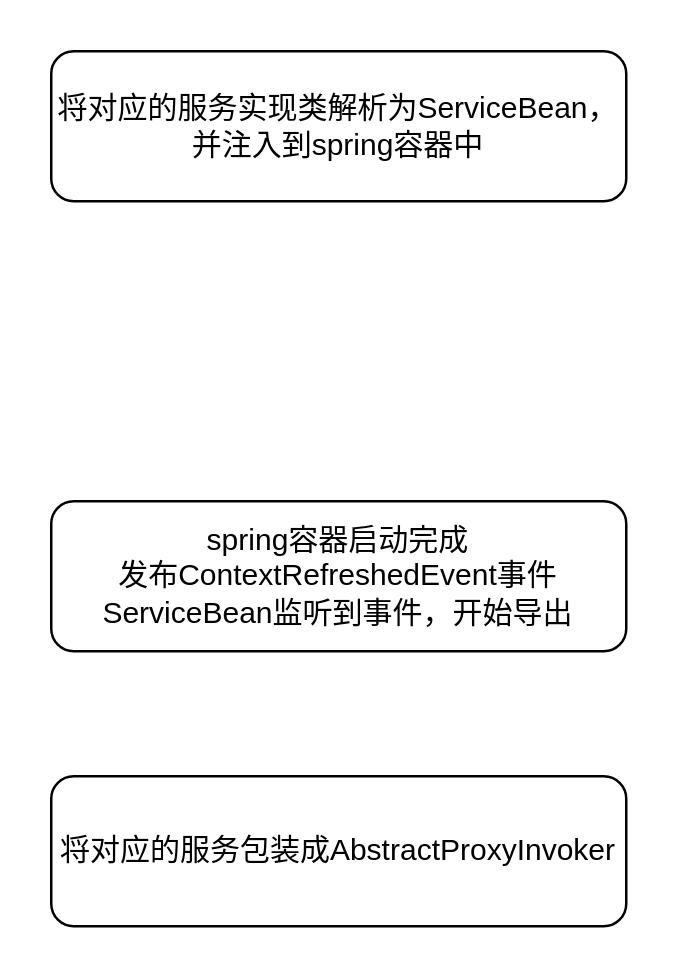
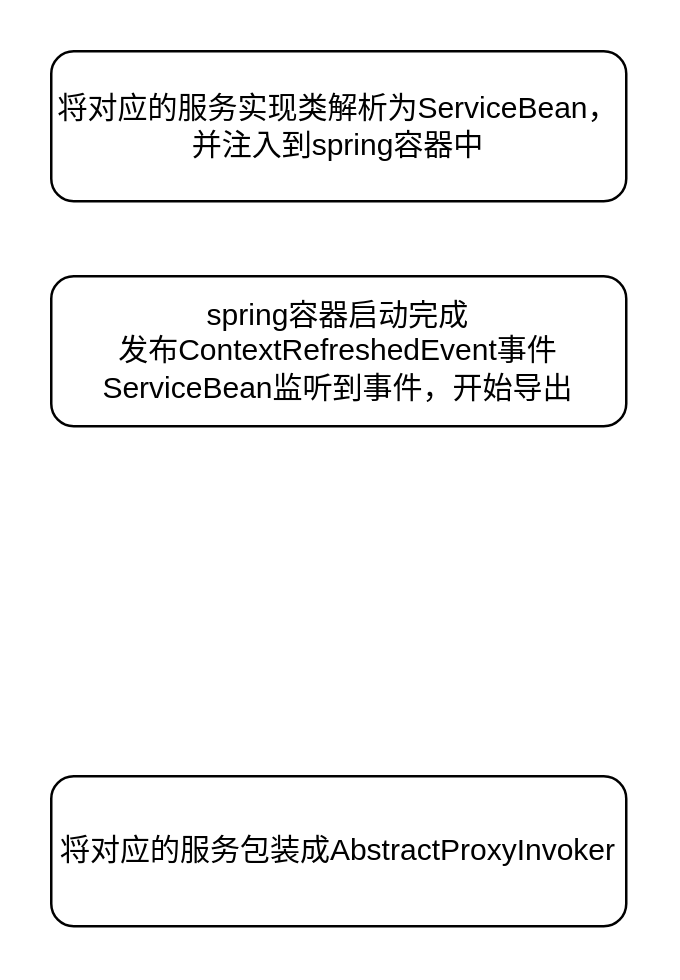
  <mxCell id="0" />
  <mxCell id="1" parent="0" />
  <mxCell id="2" value="将对应的服务实现类解析为ServiceBean，并注入到spring容器中" style="rounded=1;whiteSpace=wrap;html=1;" vertex="1" parent="1"><mxGeometry x="20" y="20" width="230" height="60" as="geometry" /></mxCell>
- <mxCell id="3" value="spring容器启动完成&lt;br&gt;发布ContextRefreshedEvent事件&lt;br&gt;ServiceBean监听到事件，开始导出" style="rounded=1;whiteSpace=wrap;html=1;" vertex="1" parent="1"><mxGeometry x="20" y="200" width="230" height="60" as="geometry" /></mxCell>
+ <mxCell id="3" value="spring容器启动完成&lt;br&gt;发布ContextRefreshedEvent事件&lt;br&gt;ServiceBean监听到事件，开始导出" style="rounded=1;whiteSpace=wrap;html=1;" vertex="1" parent="1"><mxGeometry x="20" y="110" width="230" height="60" as="geometry" /></mxCell>
  <mxCell id="4" value="将对应的服务包装成AbstractProxyInvoker" style="rounded=1;whiteSpace=wrap;html=1;" vertex="1" parent="1"><mxGeometry x="20" y="310" width="230" height="60" as="geometry" /></mxCell>
